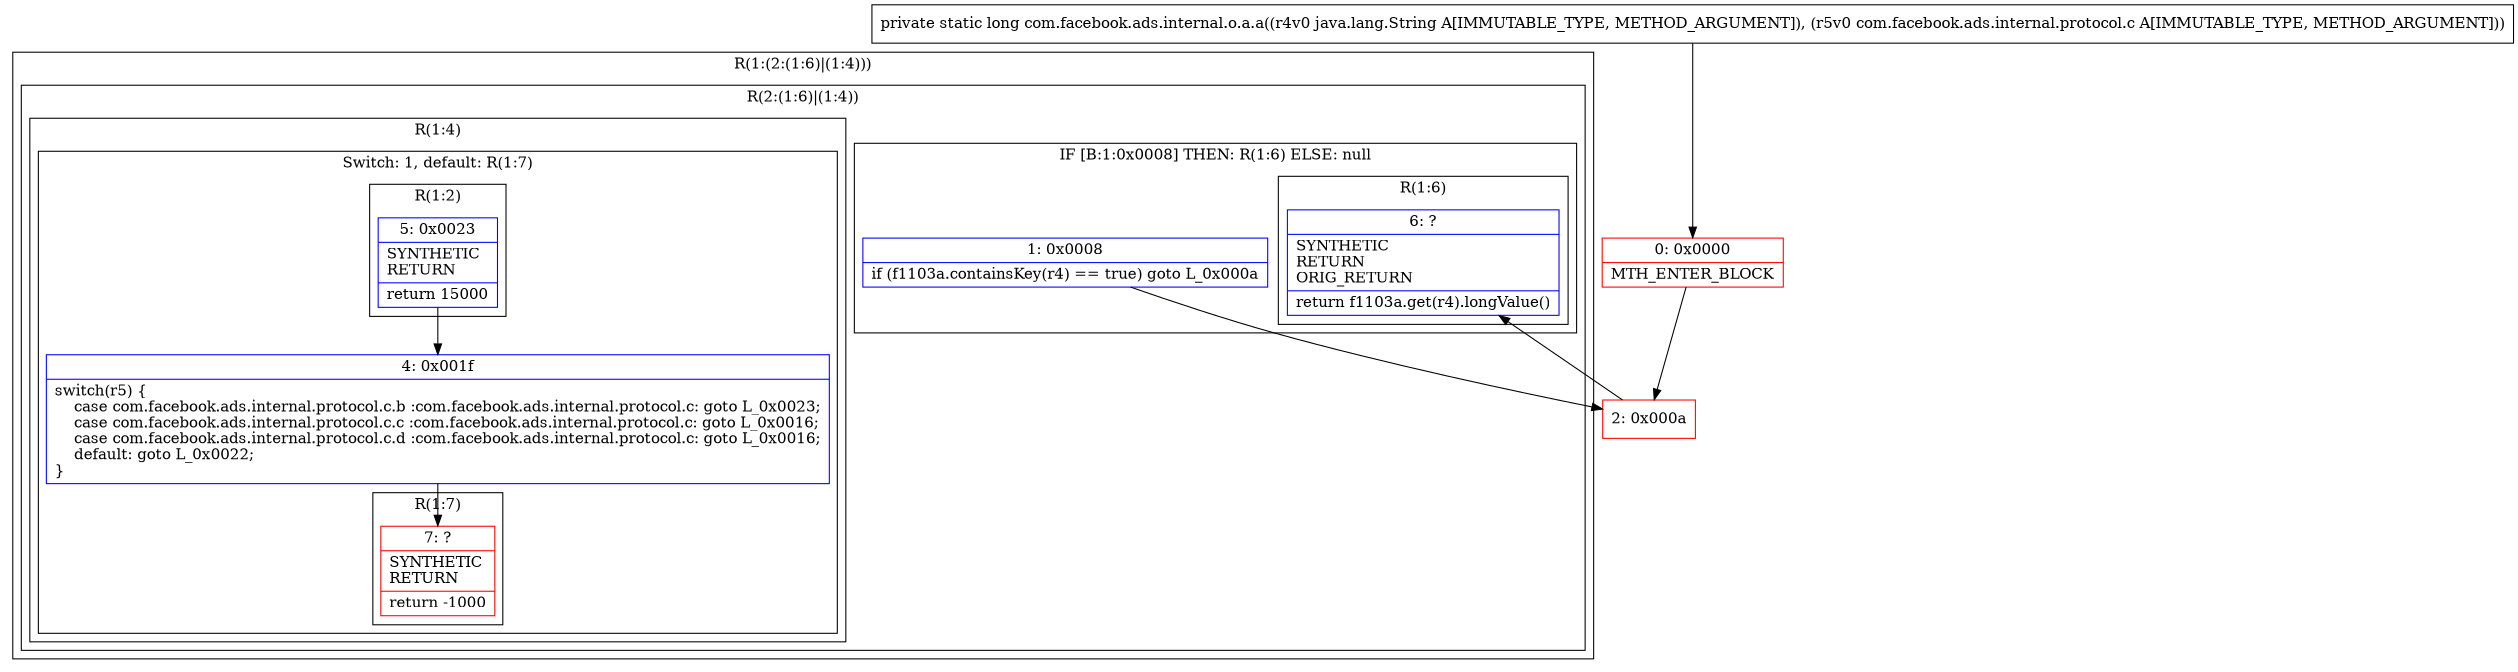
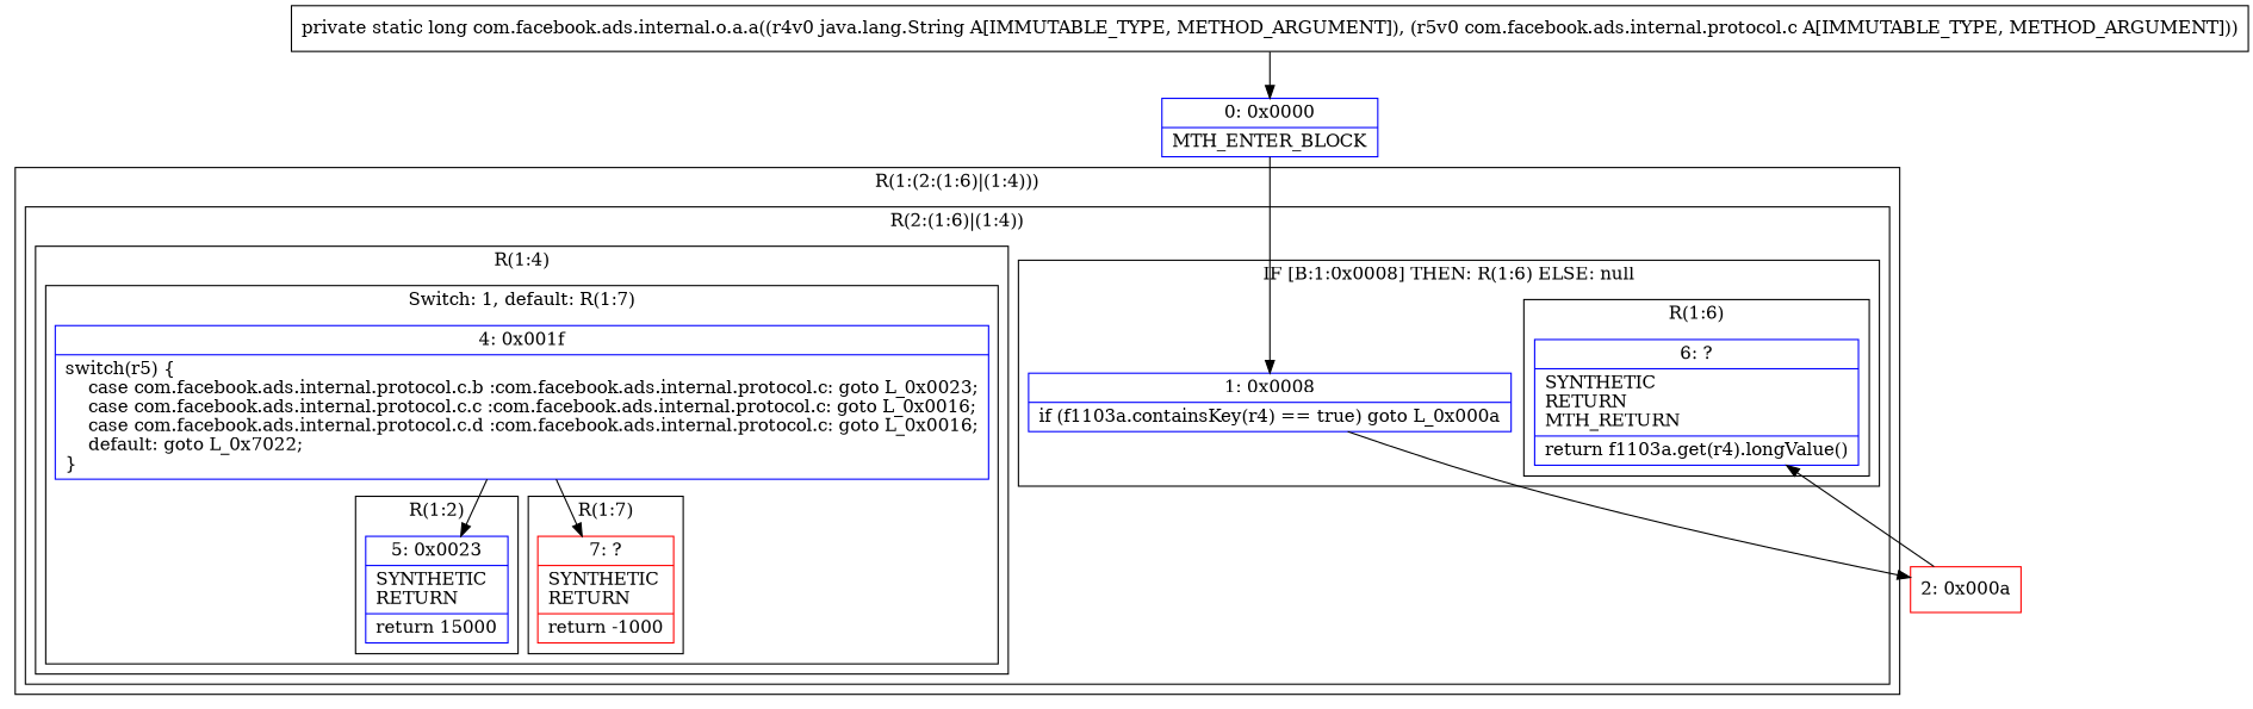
  digraph {
    node [color=blue shape=record]
-   n1 [label="{6\:\ ?|SYNTHETIC\lRETURN\lORIG_RETURN\l|return f1103a.get(r4).longValue()\l}"]
+   n1 [label="{6\:\ ?|SYNTHETIC\lRETURN\lMTH_RETURN\l|return f1103a.get(r4).longValue()\l}"]
    n2 [label="{1\:\ 0x0008|if (f1103a.containsKey(r4) == true) goto L_0x000a\l}"]
    n3 [label="{5\:\ 0x0023|SYNTHETIC\lRETURN\l|return 15000\l}"]
    n4 [color=red label="{7\:\ ?|SYNTHETIC\lRETURN\l|return \-1000\l}"]
-   n5 [label="{4\:\ 0x001f|switch(r5) \{\l    case com.facebook.ads.internal.protocol.c.b :com.facebook.ads.internal.protocol.c: goto L_0x0023;\l    case com.facebook.ads.internal.protocol.c.c :com.facebook.ads.internal.protocol.c: goto L_0x0016;\l    case com.facebook.ads.internal.protocol.c.d :com.facebook.ads.internal.protocol.c: goto L_0x0016;\l    default: goto L_0x0022;\l\}\l}"]
+   n5 [label="{4\:\ 0x001f|switch(r5) \{\l    case com.facebook.ads.internal.protocol.c.b :com.facebook.ads.internal.protocol.c: goto L_0x0023;\l    case com.facebook.ads.internal.protocol.c.c :com.facebook.ads.internal.protocol.c: goto L_0x0016;\l    case com.facebook.ads.internal.protocol.c.d :com.facebook.ads.internal.protocol.c: goto L_0x0016;\l    default: goto L_0x7022;\l\}\l}"]
    n6 [color=red label="{2\:\ 0x000a}"]
-   n7 [color=red label="{0\:\ 0x0000|MTH_ENTER_BLOCK\l}"]
+   n7 [label="{0\:\ 0x0000|MTH_ENTER_BLOCK\l}"]
    n8 [label="{private static long com.facebook.ads.internal.o.a.a((r4v0 java.lang.String A[IMMUTABLE_TYPE, METHOD_ARGUMENT]), (r5v0 com.facebook.ads.internal.protocol.c A[IMMUTABLE_TYPE, METHOD_ARGUMENT])) }" color=""]
    subgraph cluster_1 {
      label="R(1:(2:(1:6)|(1:4)))"
      subgraph cluster_2 {
        label="R(2:(1:6)|(1:4))"
        subgraph cluster_3 {
          label="IF [B:1:0x0008] THEN: R(1:6) ELSE: null"
          n2
          subgraph cluster_4 {
            label="R(1:6)"
            n1
          }
        }
        subgraph cluster_5 {
          label="R(1:4)"
          subgraph cluster_6 {
            label="Switch: 1, default: R(1:7)"
            n5
            subgraph cluster_7 {
              label="R(1:2)"
              n3
            }
            subgraph cluster_8 {
              label="R(1:7)"
              n4
            }
          }
        }
      }
    }
    n2 -> n6
-   n3 -> n5
+   n5 -> n3
    n5 -> n4
    n6 -> n1
-   n7 -> n6
+   n7 -> n2
    n8 -> n7
  }
